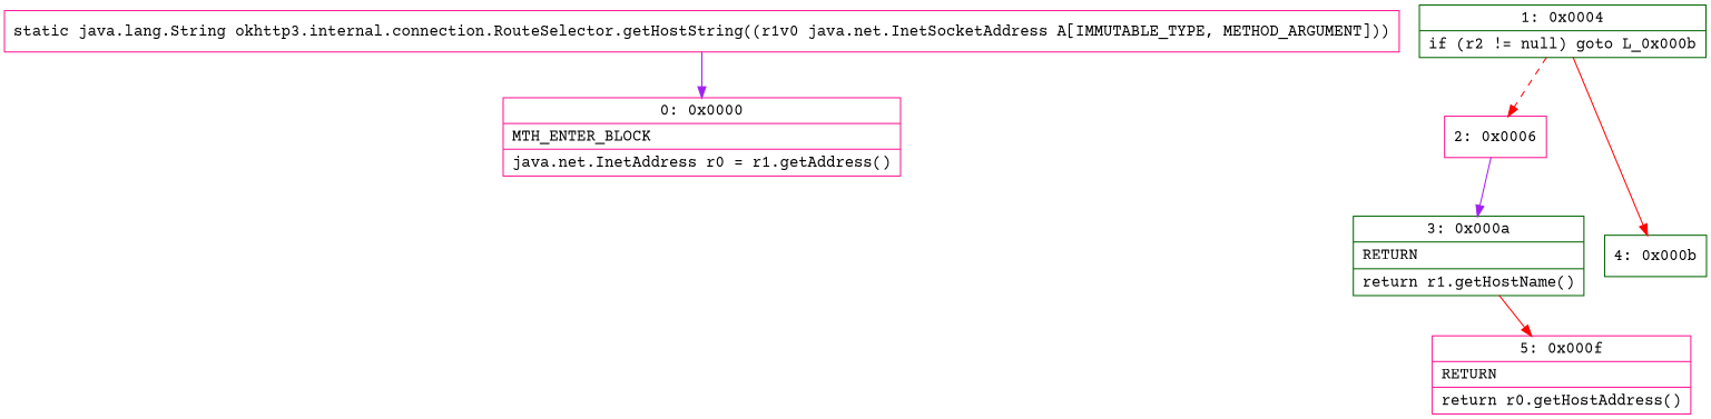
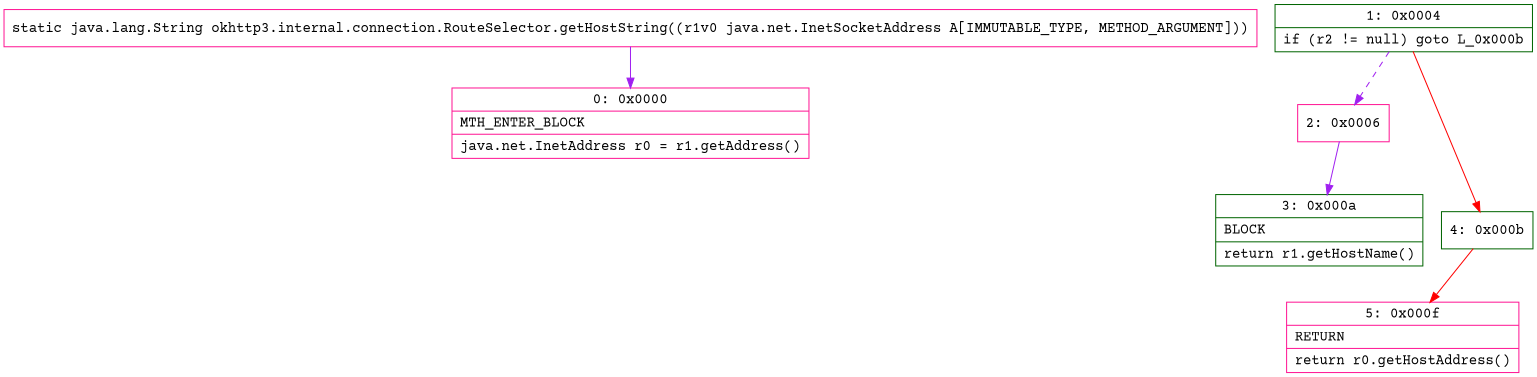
  digraph {
    fontname="Courier Prime"
    node [color=deeppink fontname="Courier Prime" shape=record]
    edge [color=purple fontname="Courier Prime"]
    n1 [label="{0\:\ 0x0000|MTH_ENTER_BLOCK\l|java.net.InetAddress r0 = r1.getAddress()\l}"]
    n2 [color=darkgreen label="{1\:\ 0x0004|if (r2 != null) goto L_0x000b\l}"]
    n3 [label="{2\:\ 0x0006}"]
    n4 [color=darkgreen label="{4\:\ 0x000b}"]
-   n5 [color=darkgreen label="{3\:\ 0x000a|RETURN\l|return r1.getHostName()\l}"]
+   n5 [color=darkgreen label="{3\:\ 0x000a|BLOCK\l|return r1.getHostName()\l}"]
    n6 [label="{5\:\ 0x000f|RETURN\l|return r0.getHostAddress()\l}"]
    n7 [label="{static java.lang.String okhttp3.internal.connection.RouteSelector.getHostString((r1v0 java.net.InetSocketAddress A[IMMUTABLE_TYPE, METHOD_ARGUMENT])) }"]
-   n2 -> n3 [color=red style=dashed]
+   n2 -> n3 [style=dashed]
    n2 -> n4 [color=red]
    n3 -> n5
-   n5 -> n6 [color=red]
+   n4 -> n6 [color=red]
    n7 -> n1
  }
